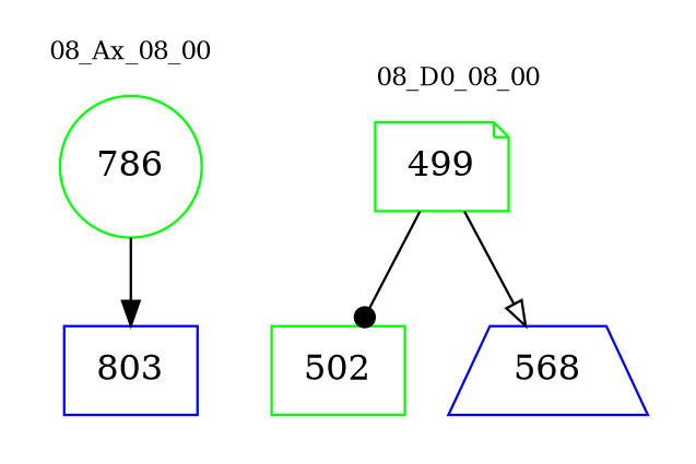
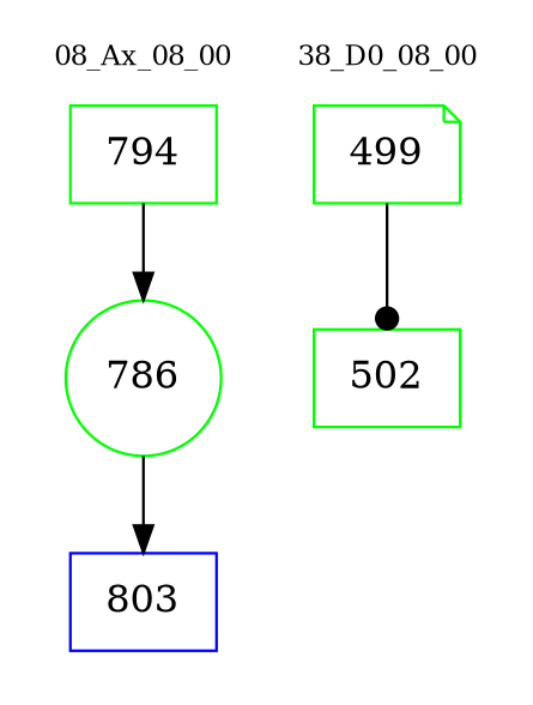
  digraph {
    node [color=green shape=box]
    edge [arrowhead=normal color=black]
+   n1 [label=794]
    n2 [label=786 shape=circle]
    n3 [color=blue label=803]
    n4 [label=502]
    n5 [label=499 shape=note]
-   n6 [color=blue label=568 shape=trapezium]
    subgraph cluster_1 {
      color=white
      fontsize=10
      label="08_Ax_08_00"
+     n1
      n2
      n3
    }
    subgraph cluster_2 {
      color=white
      fontsize=10
-     label="08_D0_08_00"
+     label="38_D0_08_00"
      n4
      n5
-     n6
    }
+   n1 -> n2
    n2 -> n3
    n5 -> n4 [arrowhead=dot]
-   n5 -> n6 [arrowhead=onormal]
  }
